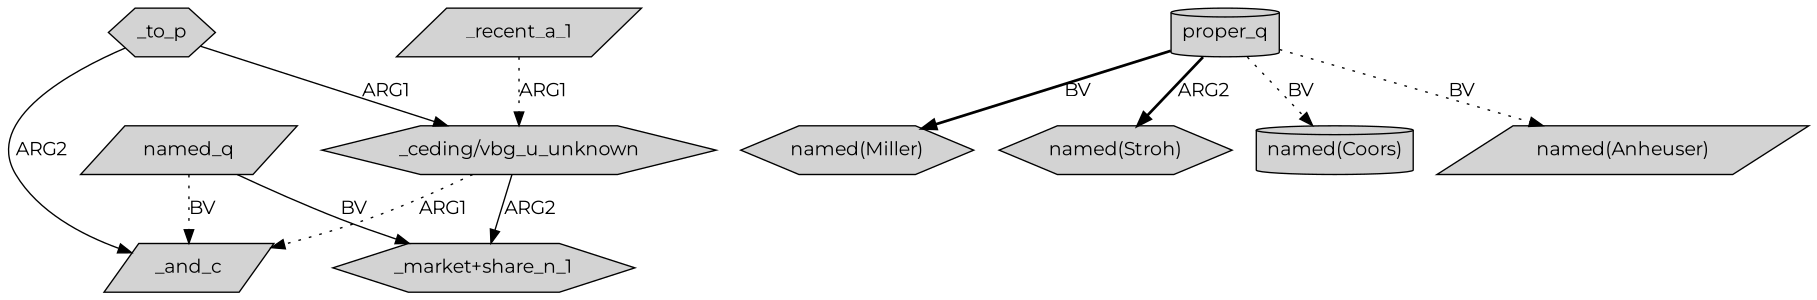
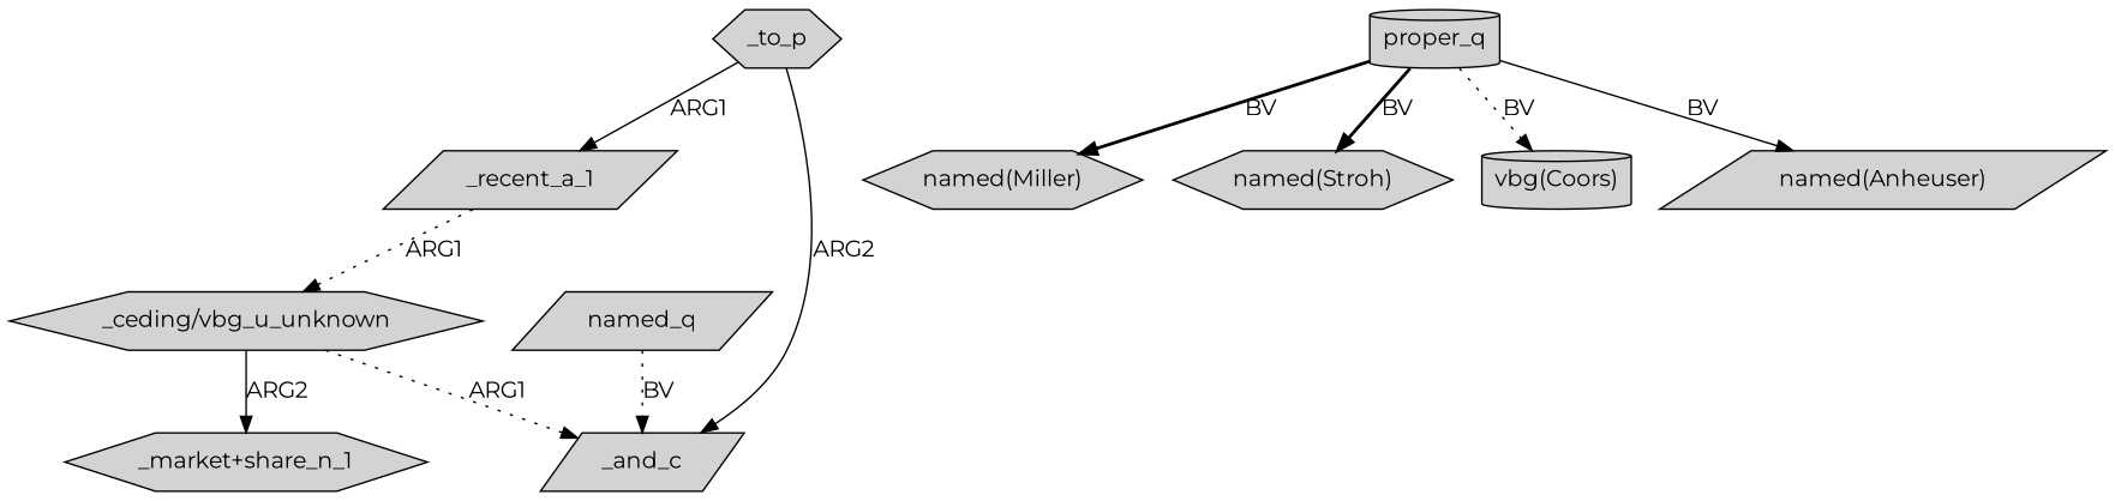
  digraph {
    fontname=Montserrat
    node [fontname=Montserrat shape=hexagon style=filled]
    edge [fontname=Montserrat style=dotted]
    _recent_a_1 [shape=parallelogram]
    "_ceding/vbg_u_unknown"
    _and_c [shape=parallelogram]
    "_market+share_n_1"
    proper_q [shape=cylinder]
    "named(Miller)"
    "named(Stroh)"
-   "named(Coors)" [shape=cylinder]
+   "named(Coors)" [shape=cylinder label="vbg(Coors)"]
    "named(Anheuser)" [shape=parallelogram]
    n10 [label=named_q shape=parallelogram]
    _to_p
    _recent_a_1 -> "_ceding/vbg_u_unknown" [label=ARG1]
    "_ceding/vbg_u_unknown" -> _and_c [label=ARG1]
    "_ceding/vbg_u_unknown" -> "_market+share_n_1" [label=ARG2 style=solid]
    proper_q -> "named(Miller)" [label=BV style=bold]
-   proper_q -> "named(Stroh)" [label=ARG2 style=bold]
+   proper_q -> "named(Stroh)" [label=BV style=bold]
    proper_q -> "named(Coors)" [label=BV]
-   proper_q -> "named(Anheuser)" [label=BV]
+   proper_q -> "named(Anheuser)" [label=BV style=solid]
    n10 -> _and_c [label=BV]
-   n10 -> "_market+share_n_1" [label=BV style=solid]
-   _to_p -> "_ceding/vbg_u_unknown" [label=ARG1 style=solid]
+   _to_p -> _recent_a_1 [label=ARG1 style=solid]
    _to_p -> _and_c [label=ARG2 style=solid]
  }
